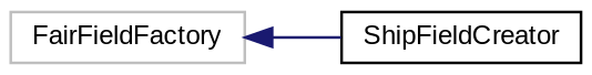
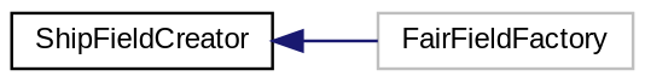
  digraph {
    rankdir=LR
    fontname="Liberation Sans"
    node [fillcolor=white fontname="Liberation Sans" fontsize=10 shape=record style=filled]
    n1 [color=grey75 height=0.2 label=FairFieldFactory width=0.4]
    n2 [color=black height=0.2 label=ShipFieldCreator width=0.4]
-   n1 -> n2 [color=midnightblue dir=back fontname="Liberation Sans" fontsize=10 labelfontname=Helvetica labelfontsize=10 style=solid]
+   n2 -> n1 [color=midnightblue dir=back fontname="Liberation Sans" fontsize=10 labelfontname=Helvetica labelfontsize=10 style=solid]
  }
